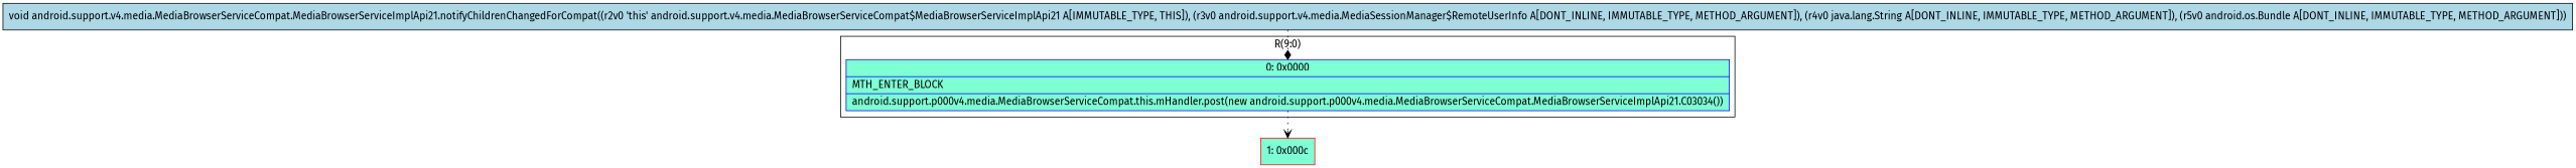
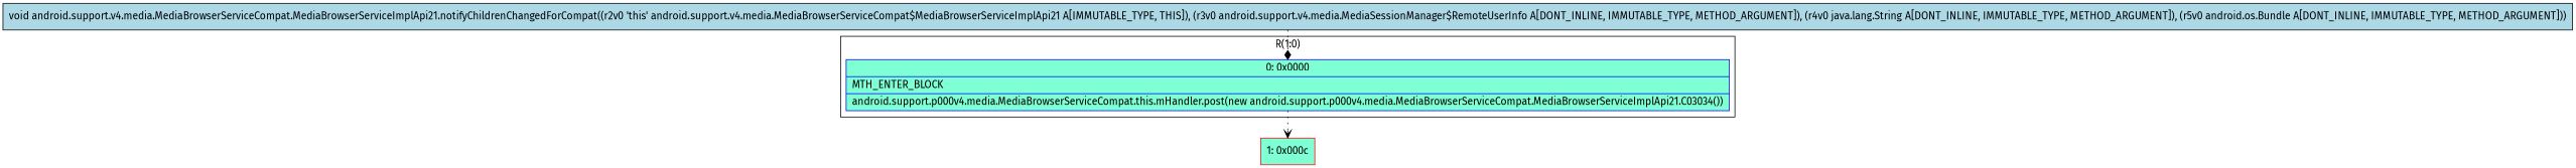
  digraph {
    fontname="Fira Sans"
    node [shape=record style=filled fillcolor=aquamarine fontname="Fira Sans"]
    edge [style=dotted fontname="Fira Sans"]
    n1 [color=blue label="{0\:\ 0x0000|MTH_ENTER_BLOCK\l|android.support.p000v4.media.MediaBrowserServiceCompat.this.mHandler.post(new android.support.p000v4.media.MediaBrowserServiceCompat.MediaBrowserServiceImplApi21.C03034())\l}"]
    n2 [color=red label="{1\:\ 0x000c}"]
    n3 [label="{void android.support.v4.media.MediaBrowserServiceCompat.MediaBrowserServiceImplApi21.notifyChildrenChangedForCompat((r2v0 'this' android.support.v4.media.MediaBrowserServiceCompat$MediaBrowserServiceImplApi21 A[IMMUTABLE_TYPE, THIS]), (r3v0 android.support.v4.media.MediaSessionManager$RemoteUserInfo A[DONT_INLINE, IMMUTABLE_TYPE, METHOD_ARGUMENT]), (r4v0 java.lang.String A[DONT_INLINE, IMMUTABLE_TYPE, METHOD_ARGUMENT]), (r5v0 android.os.Bundle A[DONT_INLINE, IMMUTABLE_TYPE, METHOD_ARGUMENT])) }" fillcolor=lightblue]
    subgraph cluster_1 {
-     label="R(9:0)"
+     label="R(1:0)"
      n1
    }
    n1 -> n2 [arrowhead=vee]
    n3 -> n1 [arrowhead=diamond]
  }
